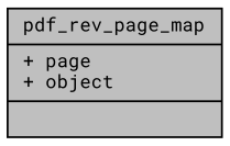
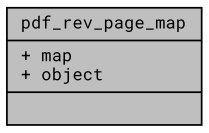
  digraph {
    fontname="Roboto Mono"
-   n1 [color=black fillcolor=grey75 fontcolor=black fontname="Roboto Mono" fontsize=10 height=0.2 label="{pdf_rev_page_map\n|+ page\l+ object\l|}" shape=record style=filled width=0.4]
+   n1 [color=black fillcolor=grey75 fontcolor=black fontname="Roboto Mono" fontsize=10 height=0.2 label="{pdf_rev_page_map\n|+ map\l+ object\l|}" shape=record style=filled width=0.4]
  }
